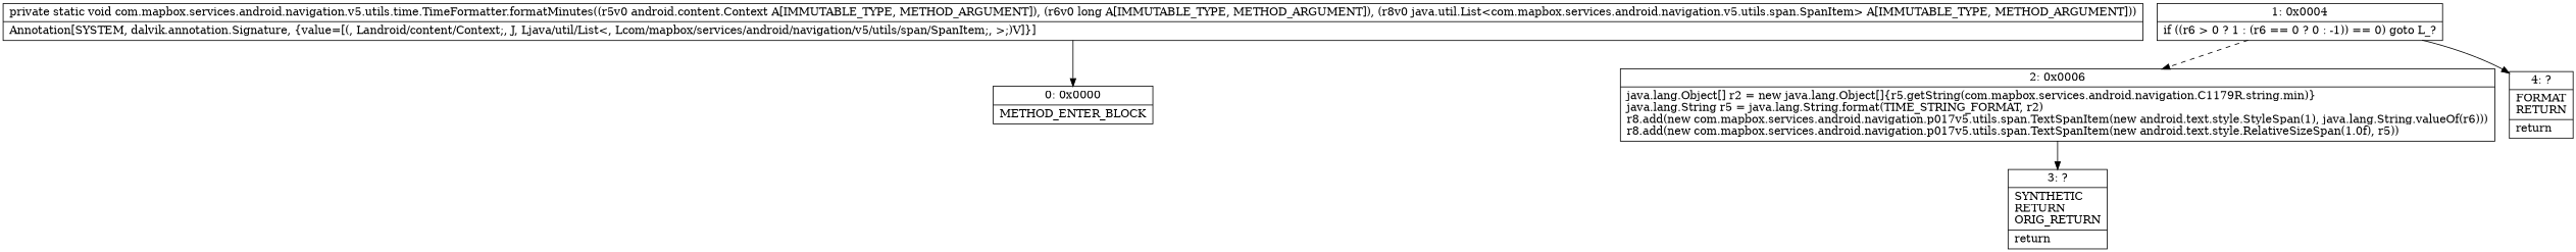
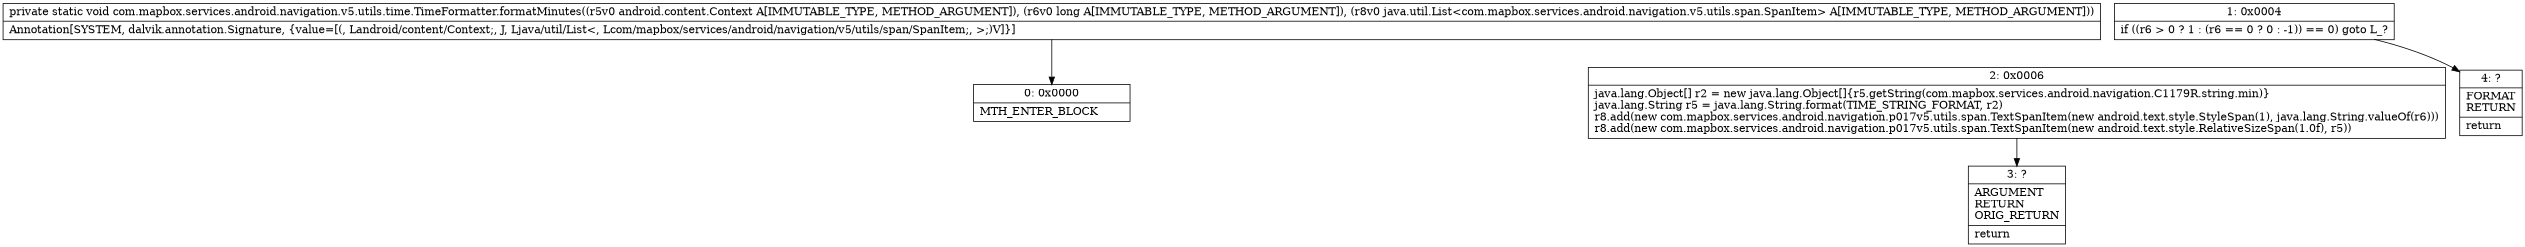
  digraph {
    node [shape=record]
-   n1 [label="{0\:\ 0x0000|METHOD_ENTER_BLOCK\l}"]
+   n1 [label="{0\:\ 0x0000|MTH_ENTER_BLOCK\l}"]
    n2 [label="{1\:\ 0x0004|if ((r6 \> 0 ? 1 : (r6 == 0 ? 0 : \-1)) == 0) goto L_?\l}"]
    n3 [label="{2\:\ 0x0006|java.lang.Object[] r2 = new java.lang.Object[]\{r5.getString(com.mapbox.services.android.navigation.C1179R.string.min)\}\ljava.lang.String r5 = java.lang.String.format(TIME_STRING_FORMAT, r2)\lr8.add(new com.mapbox.services.android.navigation.p017v5.utils.span.TextSpanItem(new android.text.style.StyleSpan(1), java.lang.String.valueOf(r6)))\lr8.add(new com.mapbox.services.android.navigation.p017v5.utils.span.TextSpanItem(new android.text.style.RelativeSizeSpan(1.0f), r5))\l}"]
    n4 [label="{4\:\ ?|FORMAT\lRETURN\l|return\l}"]
-   n5 [label="{3\:\ ?|SYNTHETIC\lRETURN\lORIG_RETURN\l|return\l}"]
+   n5 [label="{3\:\ ?|ARGUMENT\lRETURN\lORIG_RETURN\l|return\l}"]
    n6 [label="{private static void com.mapbox.services.android.navigation.v5.utils.time.TimeFormatter.formatMinutes((r5v0 android.content.Context A[IMMUTABLE_TYPE, METHOD_ARGUMENT]), (r6v0 long A[IMMUTABLE_TYPE, METHOD_ARGUMENT]), (r8v0 java.util.List\<com.mapbox.services.android.navigation.v5.utils.span.SpanItem\> A[IMMUTABLE_TYPE, METHOD_ARGUMENT]))  | Annotation[SYSTEM, dalvik.annotation.Signature, \{value=[(, Landroid\/content\/Context;, J, Ljava\/util\/List\<, Lcom\/mapbox\/services\/android\/navigation\/v5\/utils\/span\/SpanItem;, \>;)V]\}]\l}"]
-   n2 -> n3 [style=dashed]
    n2 -> n4
    n3 -> n5
    n6 -> n1
  }
